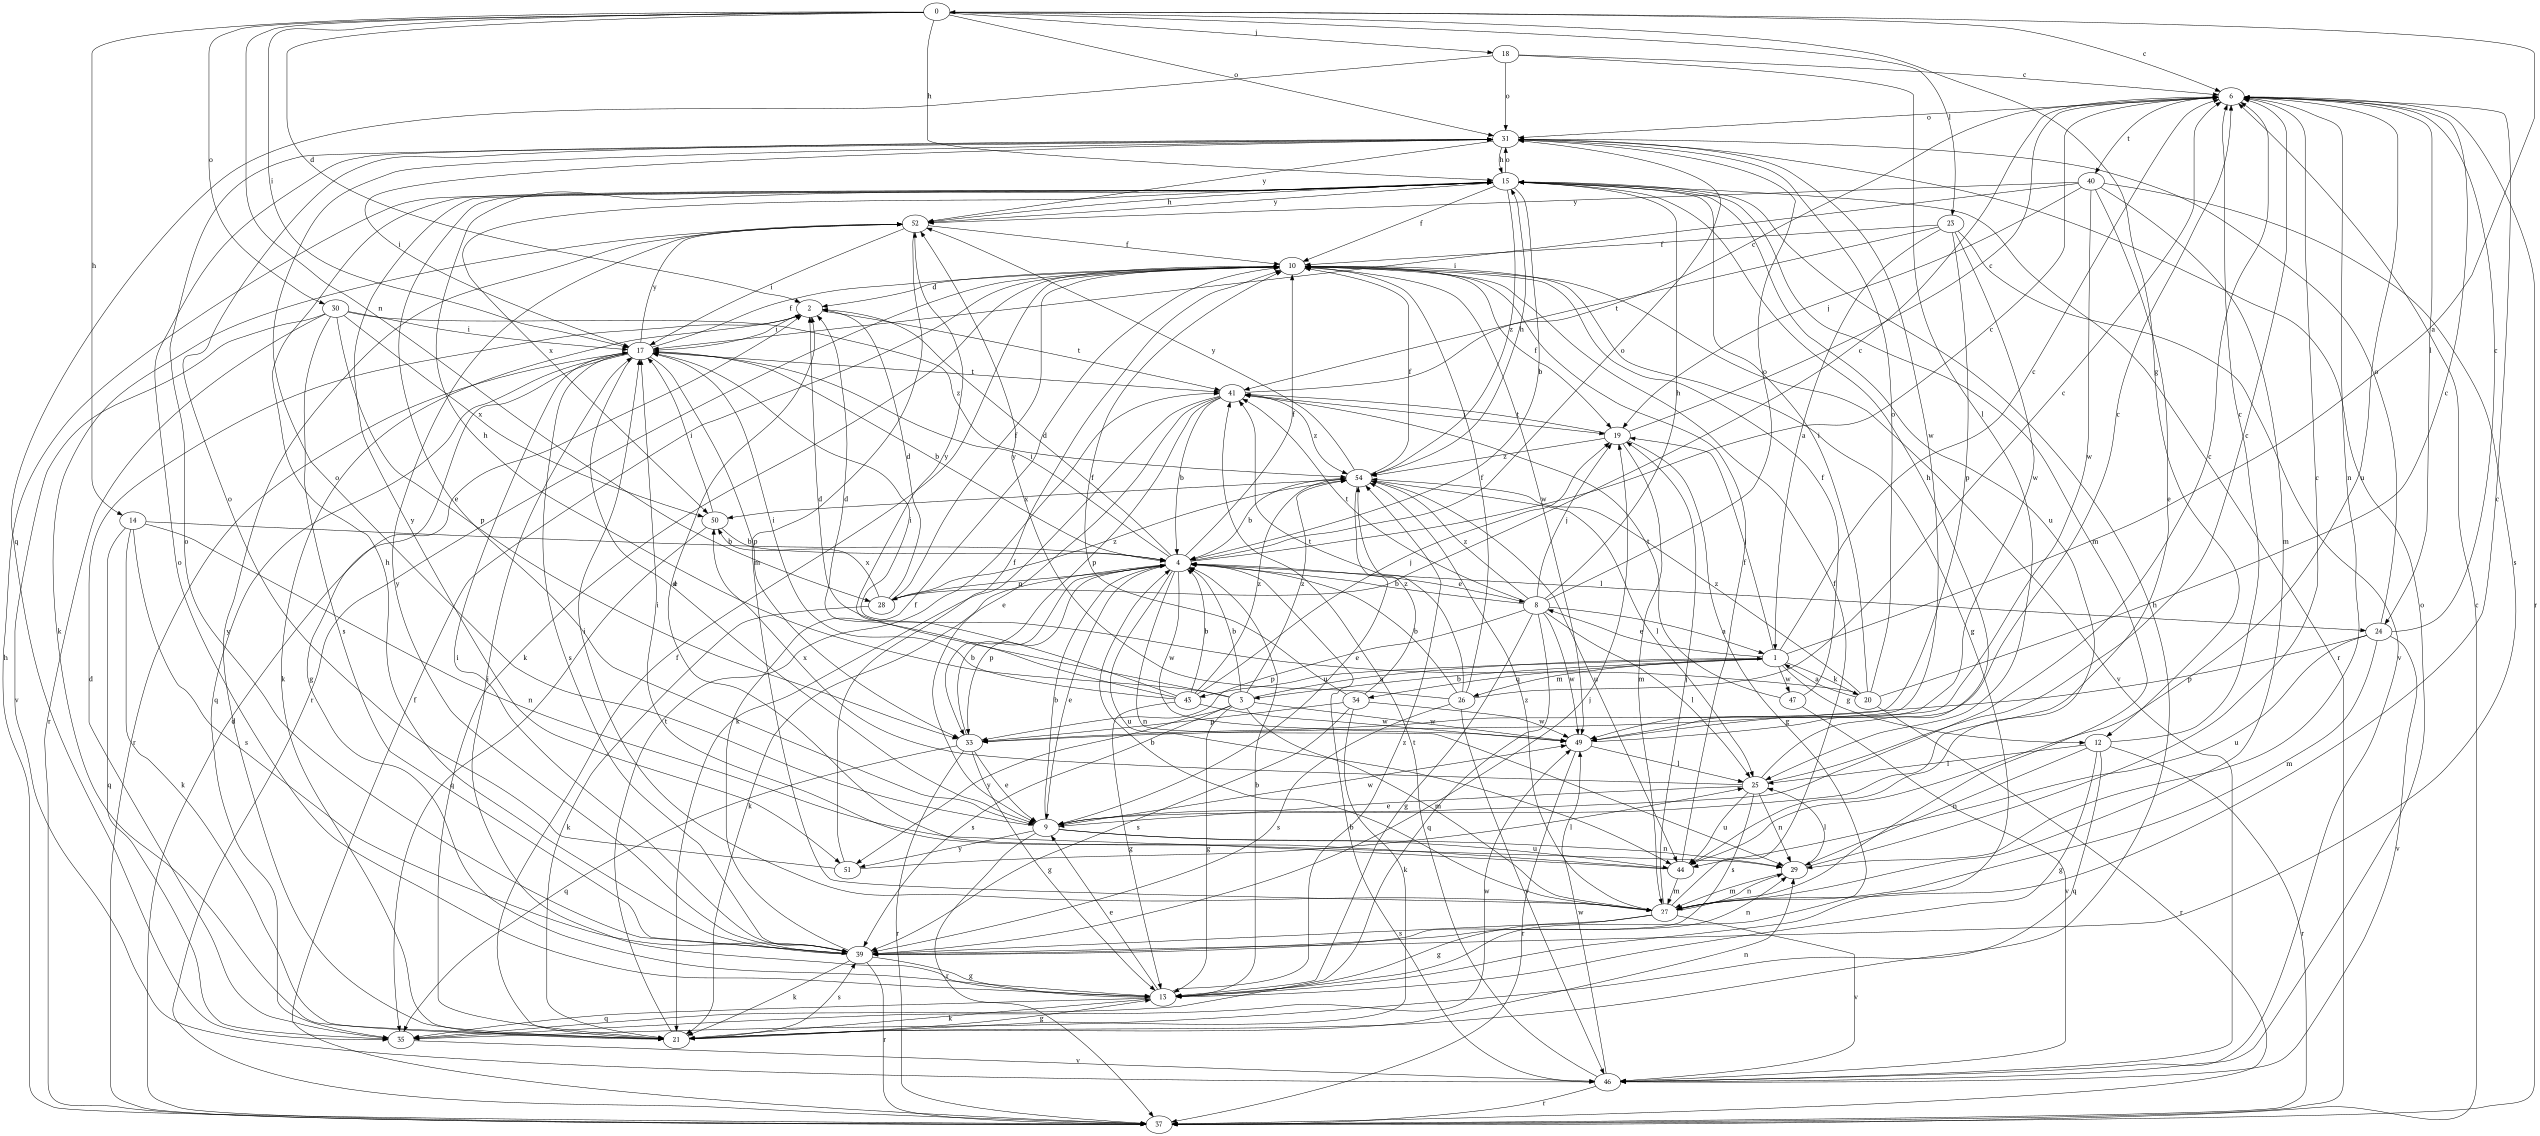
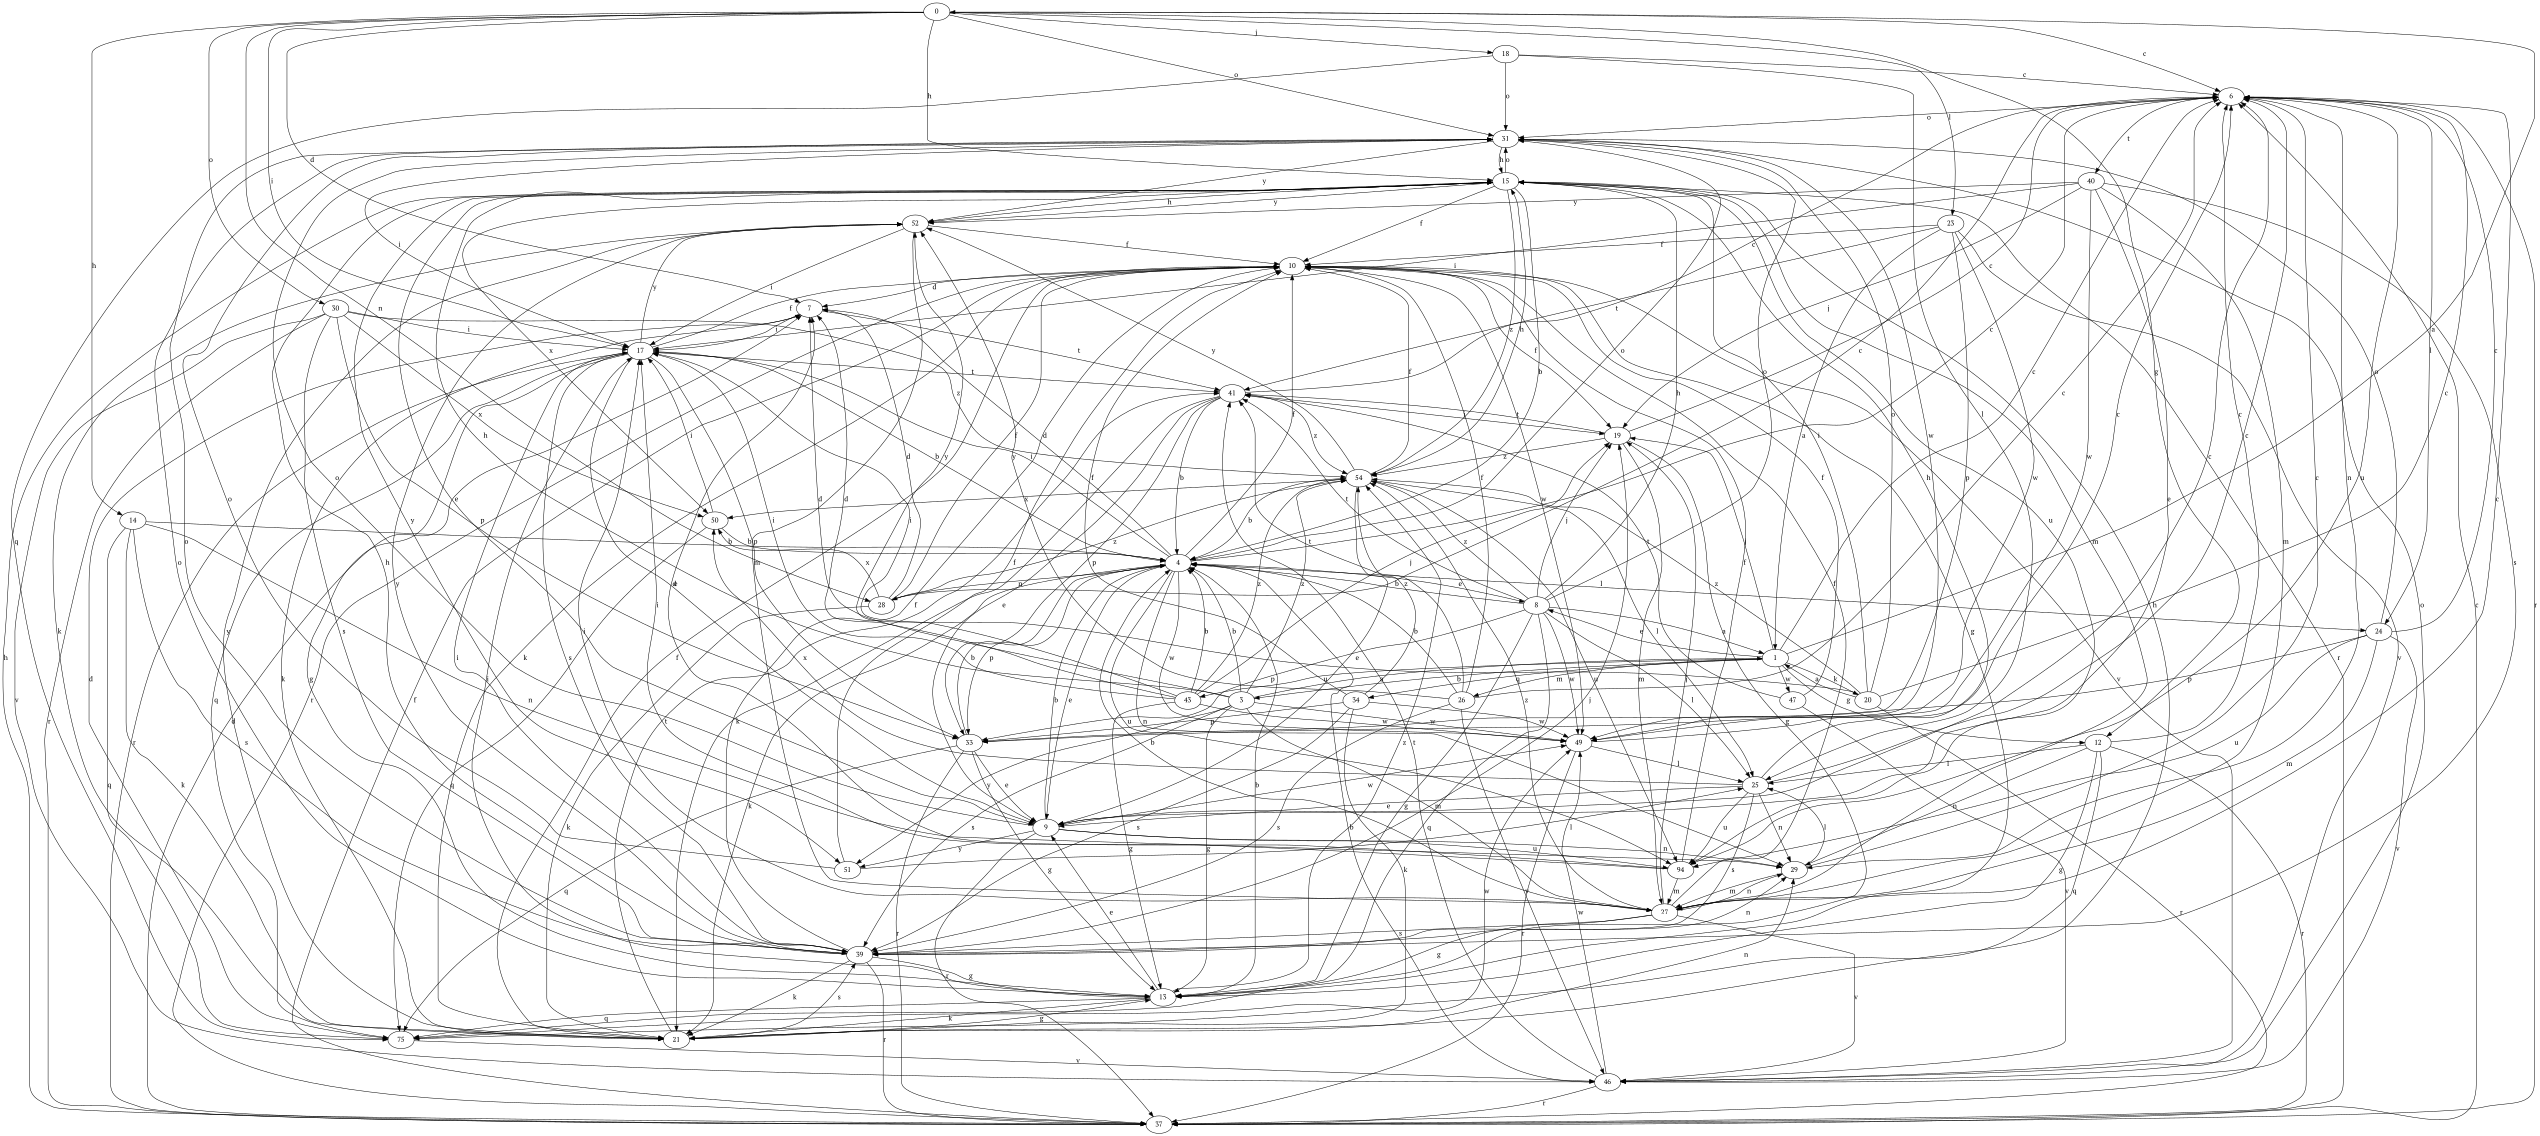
  strict digraph {
    fontname="PT Serif"
    node [fontname="PT Serif"]
    edge [fontname="PT Serif"]
    0
    6
-   7 [label=2]
+   7
    12
    14
    15
    17
    18
    23
    28
    30
    31
    24
    29
-   44
+   44 [label=94]
    37
    40
    21
    41
    13
    25
-   35
+   35 [label=75]
    4
    39
    27
    51
    54
    9
    10
    50
    52
    33
    1
    49
    46
    3
    8
    19
    20
    26
    34
    43
    47
    0 -> 6 [label=c]
    0 -> 7 [label=d]
    0 -> 12 [label=g]
    0 -> 14 [label=h]
    0 -> 15 [label=h]
    0 -> 17 [label=i]
    0 -> 18 [label=j]
    0 -> 23 [label=l]
    0 -> 28 [label=n]
    0 -> 30 [label=o]
    0 -> 31 [label=o]
    6 -> 31 [label=o]
    6 -> 24 [label=l]
    6 -> 29 [label=n]
    6 -> 44 [label=u]
    6 -> 37 [label=r]
    6 -> 40 [label=t]
    7 -> 17 [label=i]
    7 -> 21 [label=k]
    7 -> 41 [label=t]
    12 -> 6 [label=c]
    12 -> 29 [label=n]
    12 -> 37 [label=r]
    12 -> 13 [label=g]
    12 -> 25 [label=l]
    12 -> 35 [label=q]
    14 -> 29 [label=n]
    14 -> 21 [label=k]
    14 -> 35 [label=q]
    14 -> 4 [label=b]
    14 -> 39 [label=s]
    15 -> 31 [label=o]
    15 -> 44 [label=u]
    15 -> 37 [label=r]
    15 -> 4 [label=b]
    15 -> 27 [label=m]
    15 -> 51 [label=y]
    15 -> 54 [label=z]
    15 -> 9 [label=e]
    15 -> 10 [label=f]
    15 -> 50 [label=x]
    15 -> 52 [label=y]
    17 -> 37 [label=r]
    17 -> 41 [label=t]
    17 -> 13 [label=g]
    17 -> 35 [label=q]
    17 -> 4 [label=b]
    17 -> 39 [label=s]
    17 -> 9 [label=e]
    17 -> 10 [label=f]
    17 -> 52 [label=y]
    17 -> 33 [label=p]
    18 -> 6 [label=c]
    18 -> 31 [label=o]
    18 -> 25 [label=l]
    18 -> 35 [label=q]
    23 -> 41 [label=t]
    23 -> 10 [label=f]
    23 -> 33 [label=p]
    23 -> 1 [label=a]
    23 -> 49 [label=w]
    23 -> 46 [label=v]
    28 -> 6 [label=c]
    28 -> 7 [label=d]
    28 -> 21 [label=k]
    28 -> 54 [label=z]
    28 -> 10 [label=f]
    28 -> 50 [label=x]
    30 -> 17 [label=i]
    30 -> 37 [label=r]
    30 -> 39 [label=s]
    30 -> 54 [label=z]
    30 -> 50 [label=x]
    30 -> 33 [label=p]
    30 -> 46 [label=v]
    31 -> 15 [label=h]
    31 -> 17 [label=i]
    31 -> 52 [label=y]
    31 -> 49 [label=w]
    24 -> 6 [label=c]
    24 -> 31 [label=o]
    24 -> 44 [label=u]
    24 -> 27 [label=m]
    24 -> 33 [label=p]
    24 -> 46 [label=v]
    29 -> 6 [label=c]
    29 -> 25 [label=l]
    29 -> 27 [label=m]
    44 -> 7 [label=d]
    44 -> 17 [label=i]
    44 -> 27 [label=m]
    44 -> 10 [label=f]
    37 -> 6 [label=c]
    37 -> 7 [label=d]
    37 -> 15 [label=h]
    37 -> 10 [label=f]
    40 -> 17 [label=i]
    40 -> 39 [label=s]
    40 -> 27 [label=m]
    40 -> 9 [label=e]
    40 -> 52 [label=y]
    40 -> 49 [label=w]
    40 -> 19 [label=j]
    21 -> 15 [label=h]
    21 -> 29 [label=n]
    21 -> 41 [label=t]
    21 -> 13 [label=g]
    21 -> 39 [label=s]
    21 -> 10 [label=f]
    21 -> 52 [label=y]
    41 -> 6 [label=c]
    41 -> 21 [label=k]
    41 -> 4 [label=b]
    41 -> 54 [label=z]
    41 -> 9 [label=e]
    41 -> 33 [label=p]
    41 -> 19 [label=j]
    13 -> 17 [label=i]
    13 -> 31 [label=o]
    13 -> 21 [label=k]
    13 -> 35 [label=q]
    13 -> 4 [label=b]
    13 -> 54 [label=z]
    13 -> 9 [label=e]
    25 -> 6 [label=c]
    25 -> 15 [label=h]
    25 -> 29 [label=n]
    25 -> 44 [label=u]
    25 -> 39 [label=s]
    25 -> 9 [label=e]
    25 -> 50 [label=x]
    35 -> 7 [label=d]
    35 -> 49 [label=w]
    35 -> 46 [label=v]
    4 -> 6 [label=c]
    4 -> 7 [label=d]
    4 -> 17 [label=i]
    4 -> 28 [label=n]
    4 -> 31 [label=o]
    4 -> 24 [label=l]
    4 -> 29 [label=n]
    4 -> 44 [label=u]
    4 -> 21 [label=k]
    4 -> 9 [label=e]
    4 -> 10 [label=f]
    4 -> 33 [label=p]
    4 -> 49 [label=w]
    4 -> 8 [label=e]
    39 -> 15 [label=h]
    39 -> 17 [label=i]
    39 -> 31 [label=o]
    39 -> 29 [label=n]
    39 -> 37 [label=r]
    39 -> 21 [label=k]
    39 -> 13 [label=g]
    39 -> 10 [label=f]
    39 -> 52 [label=y]
    39 -> 19 [label=j]
    27 -> 6 [label=c]
    27 -> 17 [label=i]
    27 -> 29 [label=n]
    27 -> 13 [label=g]
    27 -> 4 [label=b]
    27 -> 39 [label=s]
    27 -> 54 [label=z]
    27 -> 10 [label=f]
    27 -> 46 [label=v]
    27 -> 19 [label=j]
    51 -> 31 [label=o]
    51 -> 25 [label=l]
    51 -> 10 [label=f]
    54 -> 15 [label=h]
    54 -> 44 [label=u]
    54 -> 25 [label=l]
    54 -> 4 [label=b]
    54 -> 9 [label=e]
    54 -> 10 [label=f]
    54 -> 50 [label=x]
    54 -> 52 [label=y]
    9 -> 6 [label=c]
    9 -> 31 [label=o]
    9 -> 29 [label=n]
    9 -> 44 [label=u]
    9 -> 37 [label=r]
    9 -> 4 [label=b]
    9 -> 51 [label=y]
    9 -> 49 [label=w]
    10 -> 7 [label=d]
    10 -> 37 [label=r]
    10 -> 21 [label=k]
    10 -> 13 [label=g]
    10 -> 49 [label=w]
    10 -> 46 [label=v]
    10 -> 19 [label=f]
    50 -> 17 [label=i]
    50 -> 35 [label=q]
    50 -> 4 [label=b]
    52 -> 15 [label=h]
    52 -> 17 [label=i]
    52 -> 21 [label=k]
    52 -> 27 [label=m]
    52 -> 10 [label=f]
    33 -> 37 [label=r]
    33 -> 13 [label=g]
    33 -> 35 [label=q]
    33 -> 4 [label=b]
    33 -> 9 [label=e]
    1 -> 0 [label=a]
    1 -> 6 [label=c]
    1 -> 12 [label=g]
    1 -> 3 [label=b]
    1 -> 8 [label=e]
    1 -> 19 [label=j]
    1 -> 20 [label=k]
    1 -> 26 [label=m]
    1 -> 34 [label=q]
    1 -> 43 [label=u]
    1 -> 47 [label=w]
    49 -> 6 [label=c]
    49 -> 37 [label=r]
    49 -> 25 [label=l]
    46 -> 31 [label=o]
    46 -> 37 [label=r]
    46 -> 41 [label=t]
    46 -> 4 [label=b]
    46 -> 49 [label=w]
    3 -> 7 [label=d]
    3 -> 15 [label=h]
    3 -> 13 [label=g]
    3 -> 4 [label=b]
    3 -> 39 [label=s]
    3 -> 27 [label=m]
    3 -> 51 [label=y]
    3 -> 54 [label=z]
    3 -> 1 [label=a]
    3 -> 49 [label=w]
    8 -> 15 [label=h]
    8 -> 31 [label=o]
    8 -> 41 [label=t]
    8 -> 13 [label=g]
    8 -> 25 [label=l]
    8 -> 35 [label=q]
    8 -> 4 [label=b]
    8 -> 54 [label=z]
    8 -> 33 [label=p]
    8 -> 1 [label=a]
    8 -> 49 [label=w]
    8 -> 19 [label=j]
    19 -> 6 [label=c]
    19 -> 41 [label=t]
    19 -> 13 [label=g]
    19 -> 27 [label=m]
    19 -> 54 [label=z]
    20 -> 6 [label=c]
    20 -> 15 [label=i]
    20 -> 17 [label=i]
    20 -> 31 [label=o]
    20 -> 37 [label=r]
    20 -> 54 [label=z]
    20 -> 1 [label=a]
    26 -> 6 [label=c]
    26 -> 41 [label=t]
    26 -> 4 [label=b]
    26 -> 39 [label=s]
    26 -> 10 [label=f]
    26 -> 52 [label=y]
    26 -> 46 [label=v]
    34 -> 21 [label=k]
    34 -> 39 [label=s]
    34 -> 54 [label=z]
    34 -> 10 [label=f]
    34 -> 33 [label=p]
    34 -> 49 [label=w]
    43 -> 7 [label=d]
    43 -> 17 [label=i]
    43 -> 13 [label=g]
    43 -> 4 [label=b]
    43 -> 54 [label=z]
    43 -> 52 [label=y]
    43 -> 49 [label=w]
    43 -> 19 [label=j]
    47 -> 41 [label=t]
    47 -> 10 [label=f]
    47 -> 46 [label=v]
  }
